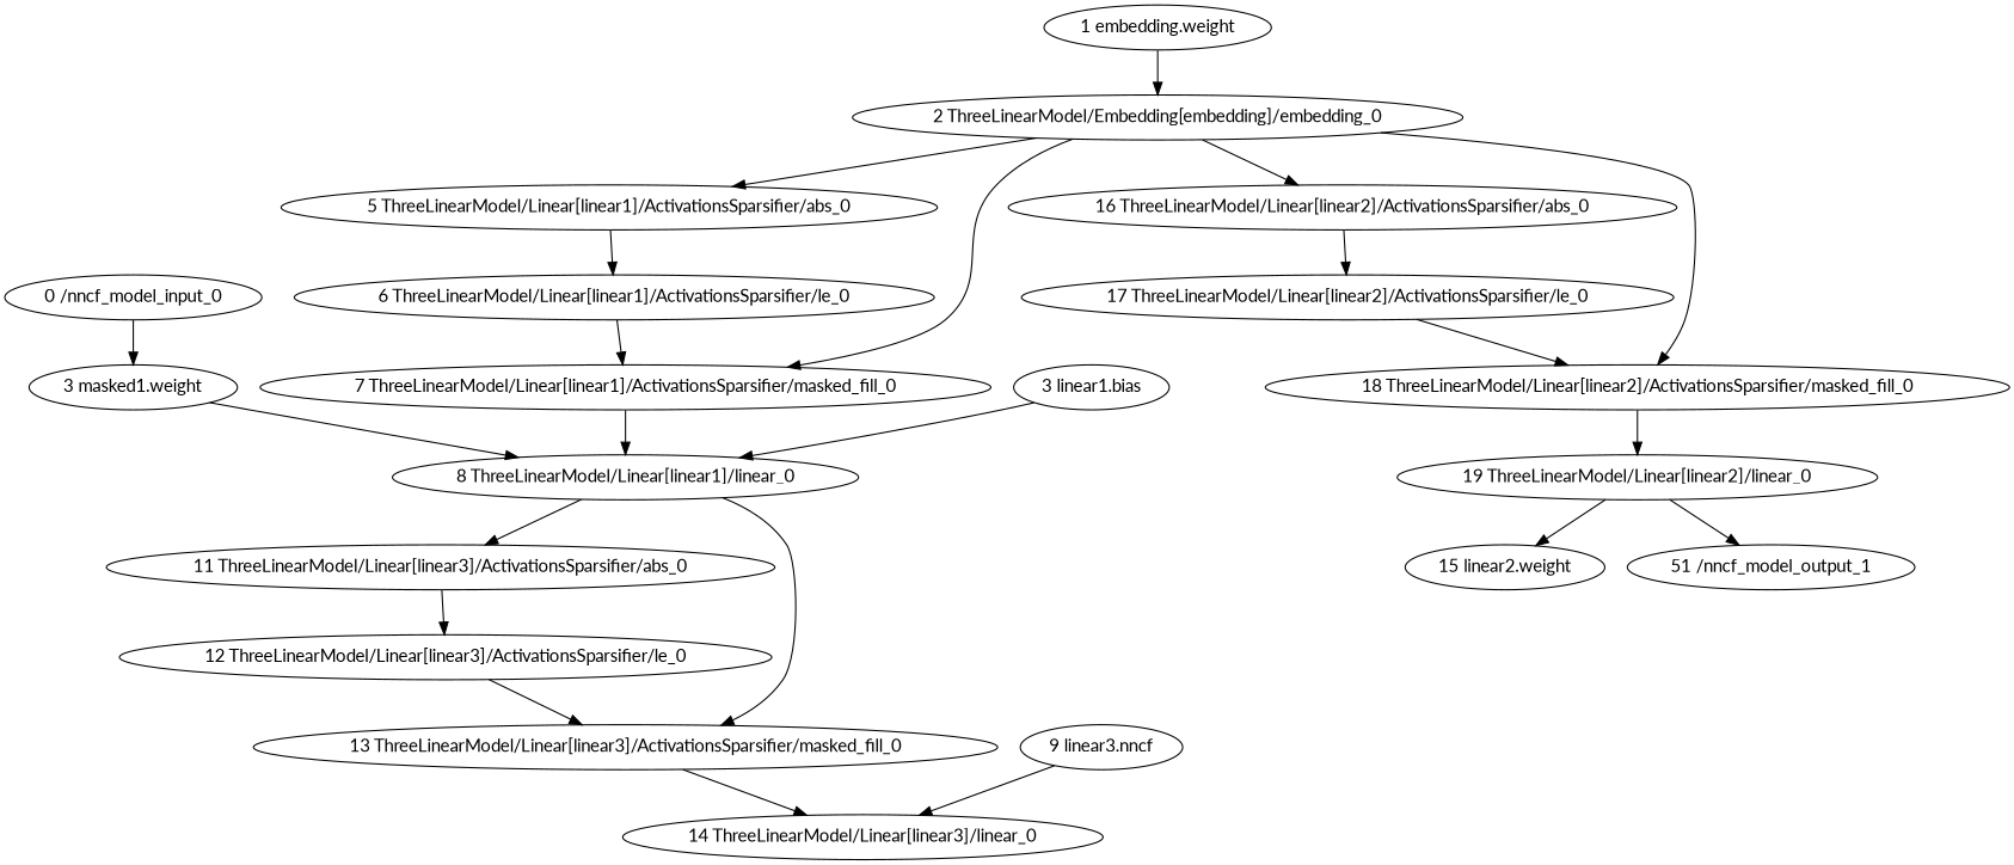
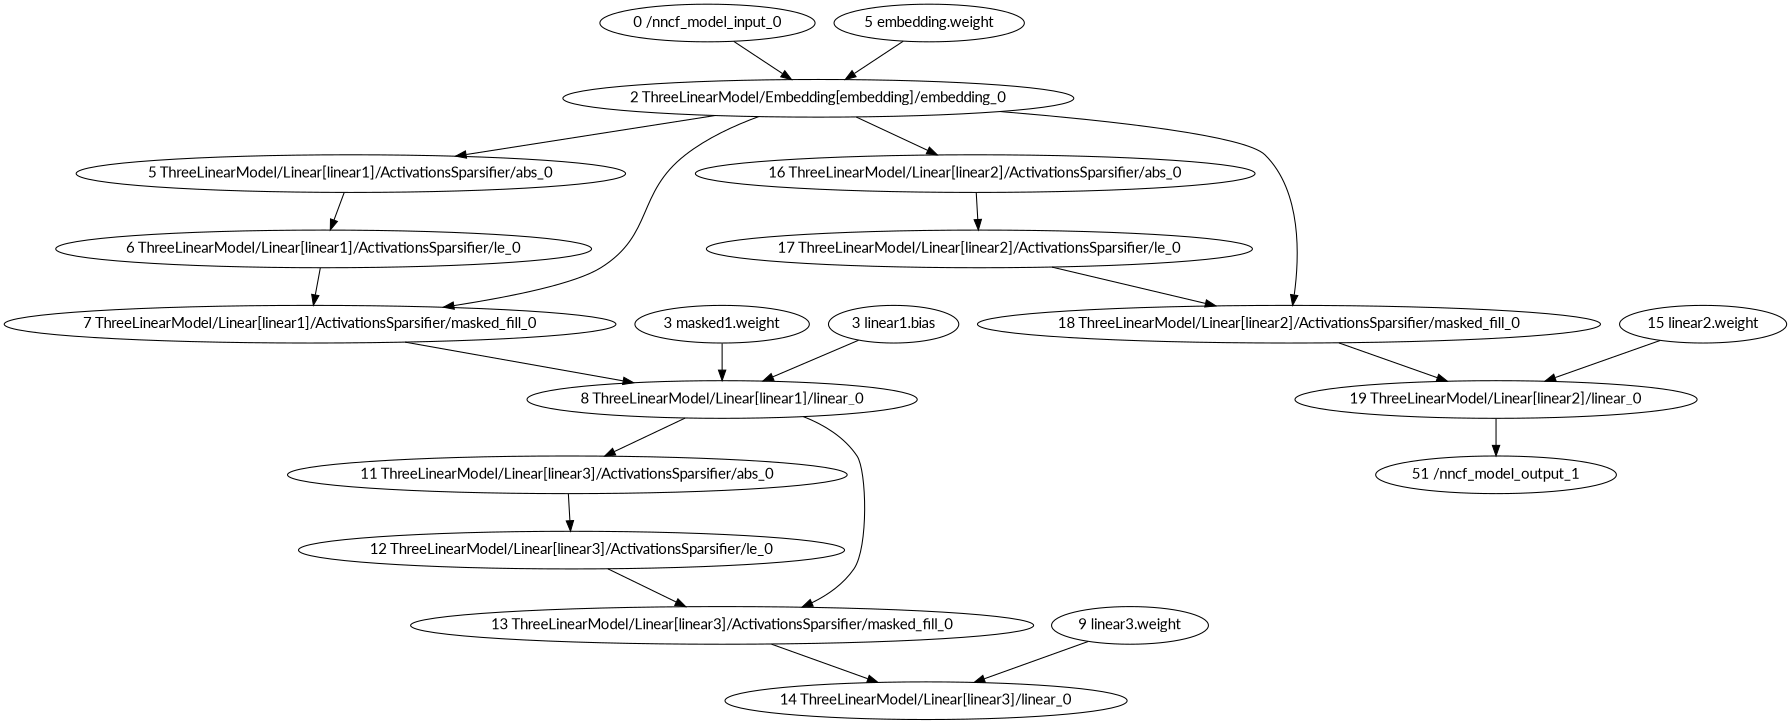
  strict digraph {
    fontname=Lato
    node [fontname=Lato type=nncf_model_const]
    edge [fontname=Lato]
    "0 /nncf_model_input_0" [type=nncf_model_input]
    "2 ThreeLinearModel/Embedding[embedding]/embedding_0" [type=embedding]
    "5 ThreeLinearModel/Linear[linear1]/ActivationsSparsifier/abs_0" [type=abs]
    "7 ThreeLinearModel/Linear[linear1]/ActivationsSparsifier/masked_fill_0" [type=masked_fill]
    "16 ThreeLinearModel/Linear[linear2]/ActivationsSparsifier/abs_0" [type=abs]
    "18 ThreeLinearModel/Linear[linear2]/ActivationsSparsifier/masked_fill_0" [type=masked_fill]
-   "1 embedding.weight"
+   "1 embedding.weight" [label="5 embedding.weight"]
    "6 ThreeLinearModel/Linear[linear1]/ActivationsSparsifier/le_0" [type=le]
    "8 ThreeLinearModel/Linear[linear1]/linear_0" [type=linear]
    "17 ThreeLinearModel/Linear[linear2]/ActivationsSparsifier/le_0" [type=le]
    "19 ThreeLinearModel/Linear[linear2]/linear_0" [type=linear]
    n12 [label="3 masked1.weight"]
    "11 ThreeLinearModel/Linear[linear3]/ActivationsSparsifier/abs_0" [type=abs]
    "13 ThreeLinearModel/Linear[linear3]/ActivationsSparsifier/masked_fill_0" [type=masked_fill]
    n15 [label="3 linear1.bias"]
    "12 ThreeLinearModel/Linear[linear3]/ActivationsSparsifier/le_0" [type=le]
    "14 ThreeLinearModel/Linear[linear3]/linear_0" [type=linear]
-   "9 linear3.weight" [label="9 linear3.nncf"]
+   "9 linear3.weight"
    "15 linear2.weight"
    n20 [label="51 /nncf_model_output_1" type=nncf_model_output]
-   "0 /nncf_model_input_0" -> n12
+   "0 /nncf_model_input_0" -> "2 ThreeLinearModel/Embedding[embedding]/embedding_0"
    "2 ThreeLinearModel/Embedding[embedding]/embedding_0" -> "5 ThreeLinearModel/Linear[linear1]/ActivationsSparsifier/abs_0"
    "2 ThreeLinearModel/Embedding[embedding]/embedding_0" -> "7 ThreeLinearModel/Linear[linear1]/ActivationsSparsifier/masked_fill_0"
    "2 ThreeLinearModel/Embedding[embedding]/embedding_0" -> "16 ThreeLinearModel/Linear[linear2]/ActivationsSparsifier/abs_0"
    "2 ThreeLinearModel/Embedding[embedding]/embedding_0" -> "18 ThreeLinearModel/Linear[linear2]/ActivationsSparsifier/masked_fill_0"
    "5 ThreeLinearModel/Linear[linear1]/ActivationsSparsifier/abs_0" -> "6 ThreeLinearModel/Linear[linear1]/ActivationsSparsifier/le_0"
    "7 ThreeLinearModel/Linear[linear1]/ActivationsSparsifier/masked_fill_0" -> "8 ThreeLinearModel/Linear[linear1]/linear_0"
    "16 ThreeLinearModel/Linear[linear2]/ActivationsSparsifier/abs_0" -> "17 ThreeLinearModel/Linear[linear2]/ActivationsSparsifier/le_0"
    "18 ThreeLinearModel/Linear[linear2]/ActivationsSparsifier/masked_fill_0" -> "19 ThreeLinearModel/Linear[linear2]/linear_0"
    "1 embedding.weight" -> "2 ThreeLinearModel/Embedding[embedding]/embedding_0"
    "6 ThreeLinearModel/Linear[linear1]/ActivationsSparsifier/le_0" -> "7 ThreeLinearModel/Linear[linear1]/ActivationsSparsifier/masked_fill_0"
    "8 ThreeLinearModel/Linear[linear1]/linear_0" -> "11 ThreeLinearModel/Linear[linear3]/ActivationsSparsifier/abs_0"
    "8 ThreeLinearModel/Linear[linear1]/linear_0" -> "13 ThreeLinearModel/Linear[linear3]/ActivationsSparsifier/masked_fill_0"
    "17 ThreeLinearModel/Linear[linear2]/ActivationsSparsifier/le_0" -> "18 ThreeLinearModel/Linear[linear2]/ActivationsSparsifier/masked_fill_0"
    "19 ThreeLinearModel/Linear[linear2]/linear_0" -> n20
    n12 -> "8 ThreeLinearModel/Linear[linear1]/linear_0"
    "11 ThreeLinearModel/Linear[linear3]/ActivationsSparsifier/abs_0" -> "12 ThreeLinearModel/Linear[linear3]/ActivationsSparsifier/le_0"
    "13 ThreeLinearModel/Linear[linear3]/ActivationsSparsifier/masked_fill_0" -> "14 ThreeLinearModel/Linear[linear3]/linear_0"
    n15 -> "8 ThreeLinearModel/Linear[linear1]/linear_0"
    "12 ThreeLinearModel/Linear[linear3]/ActivationsSparsifier/le_0" -> "13 ThreeLinearModel/Linear[linear3]/ActivationsSparsifier/masked_fill_0"
    "9 linear3.weight" -> "14 ThreeLinearModel/Linear[linear3]/linear_0"
-   "19 ThreeLinearModel/Linear[linear2]/linear_0" -> "15 linear2.weight"
+   "15 linear2.weight" -> "19 ThreeLinearModel/Linear[linear2]/linear_0"
  }
